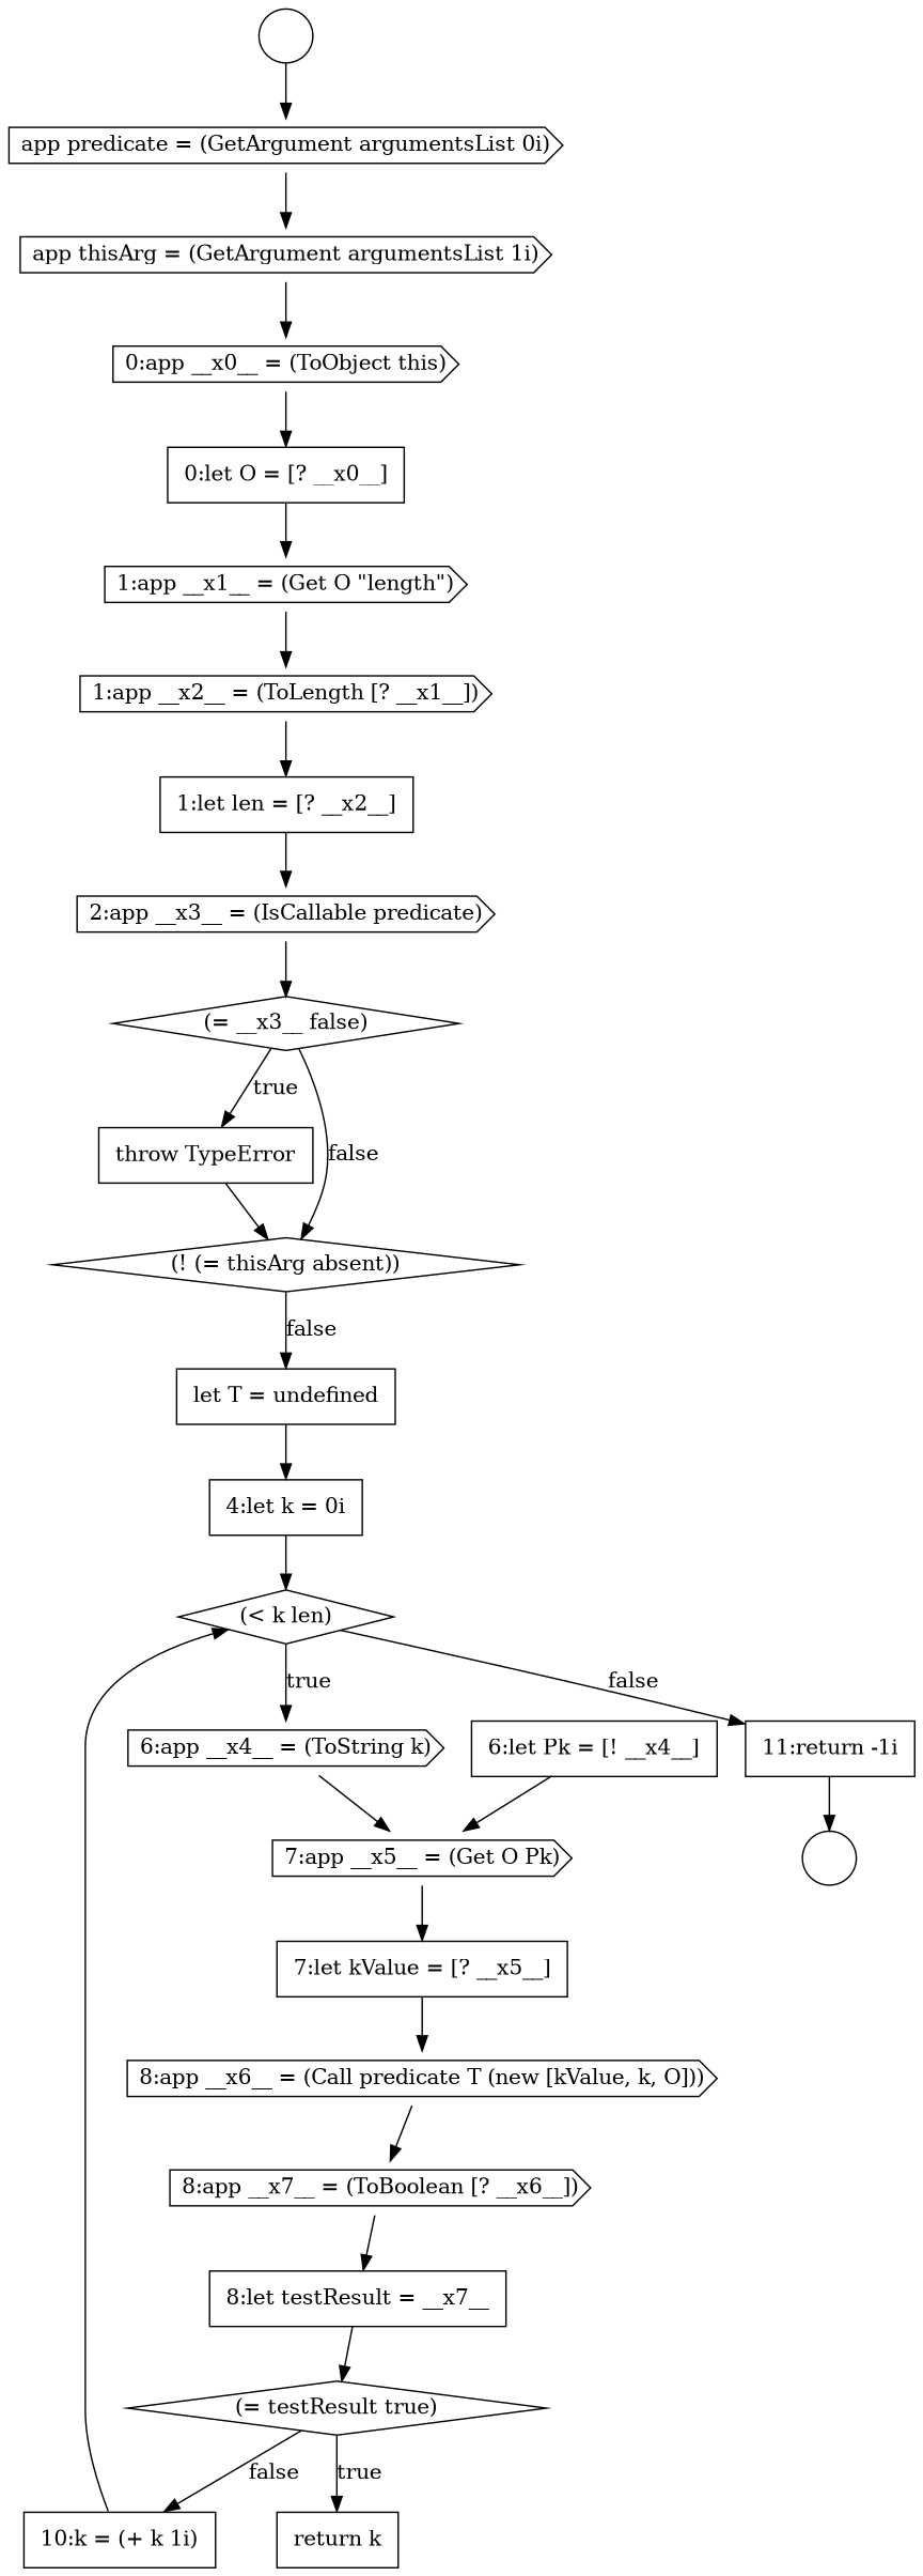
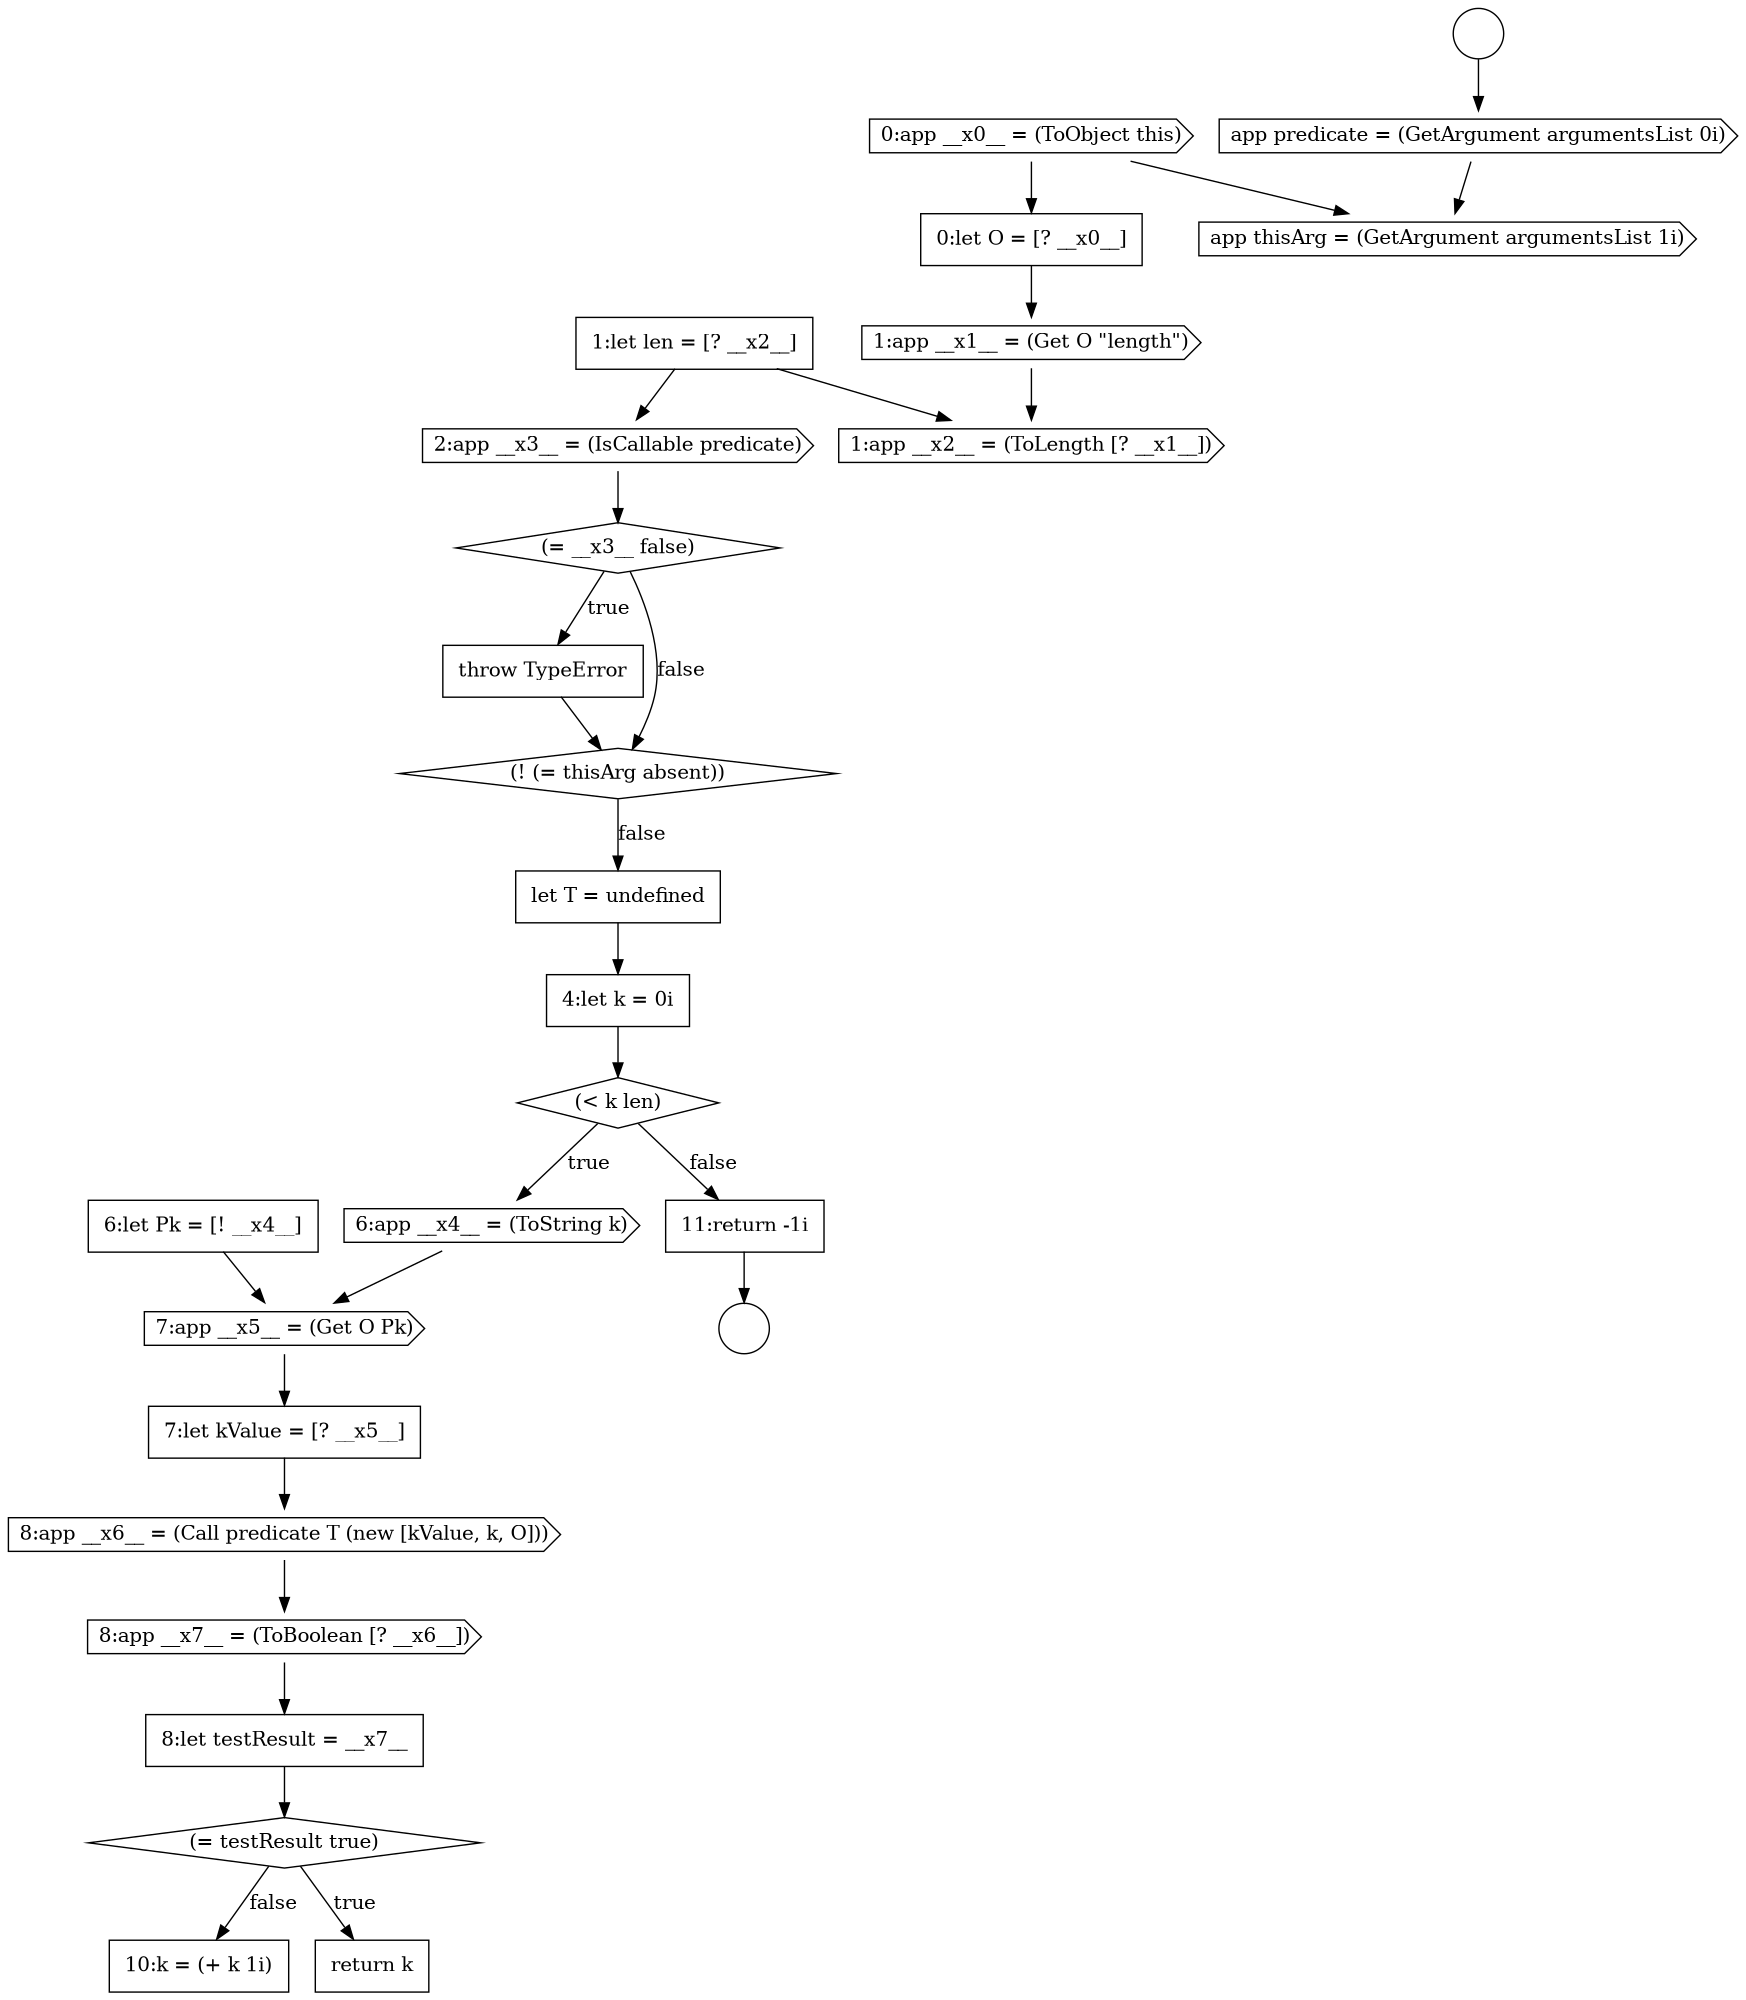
  digraph {
    node [color=black fillcolor=white shape=none style=filled]
    edge [color=black]
    n1 [label=<<font color="black">     <table border="0" cellborder="1" cellspacing="0" cellpadding="10">       <tr><td align="left">11:return -1i</td></tr>     </table>   </font>> margin=0]
    n2 [label=" " shape=circle]
    n3 [label=<<font color="black">     <table border="0" cellborder="1" cellspacing="0" cellpadding="10">       <tr><td align="left">1:let len = [? __x2__]</td></tr>     </table>   </font>> margin=0]
    n4 [label=<<font color="black">2:app __x3__ = (IsCallable predicate)</font>> shape=cds]
    n5 [label=<<font color="black">(= __x3__ false)</font>> shape=diamond]
    n6 [label=<<font color="black">     <table border="0" cellborder="1" cellspacing="0" cellpadding="10">       <tr><td align="left">8:let testResult = __x7__</td></tr>     </table>   </font>> margin=0]
    n7 [label=<<font color="black">(= testResult true)</font>> shape=diamond]
    n8 [label=<<font color="black">     <table border="0" cellborder="1" cellspacing="0" cellpadding="10">       <tr><td align="left">10:k = (+ k 1i)</td></tr>     </table>   </font>> margin=0]
    n9 [label=<<font color="black">     <table border="0" cellborder="1" cellspacing="0" cellpadding="10">       <tr><td align="left">return k</td></tr>     </table>   </font>> margin=0]
    n10 [label=<<font color="black">     <table border="0" cellborder="1" cellspacing="0" cellpadding="10">       <tr><td align="left">6:let Pk = [! __x4__]</td></tr>     </table>   </font>> margin=0]
    n11 [label=<<font color="black">7:app __x5__ = (Get O Pk)</font>> shape=cds]
    n12 [label=<<font color="black">     <table border="0" cellborder="1" cellspacing="0" cellpadding="10">       <tr><td align="left">7:let kValue = [? __x5__]</td></tr>     </table>   </font>> margin=0]
    n13 [label=<<font color="black">     <table border="0" cellborder="1" cellspacing="0" cellpadding="10">       <tr><td align="left">4:let k = 0i</td></tr>     </table>   </font>> margin=0]
    n14 [label=<<font color="black">(&lt; k len)</font>> shape=diamond]
    n15 [label=<<font color="black">6:app __x4__ = (ToString k)</font>> shape=cds]
    n16 [label=<<font color="black">     <table border="0" cellborder="1" cellspacing="0" cellpadding="10">       <tr><td align="left">0:let O = [? __x0__]</td></tr>     </table>   </font>> margin=0]
    n17 [label=<<font color="black">1:app __x1__ = (Get O &quot;length&quot;)</font>> shape=cds]
    n18 [label=<<font color="black">1:app __x2__ = (ToLength [? __x1__])</font>> shape=cds]
    n19 [label=<<font color="black">8:app __x7__ = (ToBoolean [? __x6__])</font>> shape=cds]
    n20 [label=<<font color="black">     <table border="0" cellborder="1" cellspacing="0" cellpadding="10">       <tr><td align="left">throw TypeError</td></tr>     </table>   </font>> margin=0]
    n21 [label=<<font color="black">(! (= thisArg absent))</font>> shape=diamond]
    n22 [label=<<font color="black">     <table border="0" cellborder="1" cellspacing="0" cellpadding="10">       <tr><td align="left">let T = undefined</td></tr>     </table>   </font>> margin=0]
    n23 [label=<<font color="black">8:app __x6__ = (Call predicate T (new [kValue, k, O]))</font>> shape=cds]
    n24 [label=<<font color="black">app predicate = (GetArgument argumentsList 0i)</font>> shape=cds]
    n25 [label=<<font color="black">app thisArg = (GetArgument argumentsList 1i)</font>> shape=cds]
    n26 [label=<<font color="black">0:app __x0__ = (ToObject this)</font>> shape=cds]
    n27 [label=" " shape=circle]
    n1 -> n2
    n3 -> n4
    n4 -> n5
    n5 -> n20 [label=<<font color="black">true</font>>]
    n5 -> n21 [label=<<font color="black">false</font>>]
    n6 -> n7
    n7 -> n8 [label=<<font color="black">false</font>>]
    n7 -> n9 [label=<<font color="black">true</font>>]
-   n8 -> n14
    n10 -> n11
    n11 -> n12
    n12 -> n23
    n13 -> n14
    n14 -> n1 [label=<<font color="black">false</font>>]
    n14 -> n15 [label=<<font color="black">true</font>>]
    n15 -> n11
    n16 -> n17
    n17 -> n18
-   n18 -> n3
+   n3 -> n18
    n19 -> n6
    n20 -> n21
    n21 -> n22 [label=<<font color="black">false</font>>]
    n22 -> n13
    n23 -> n19
    n24 -> n25
-   n25 -> n26
+   n26 -> n25
    n26 -> n16
    n27 -> n24
  }
